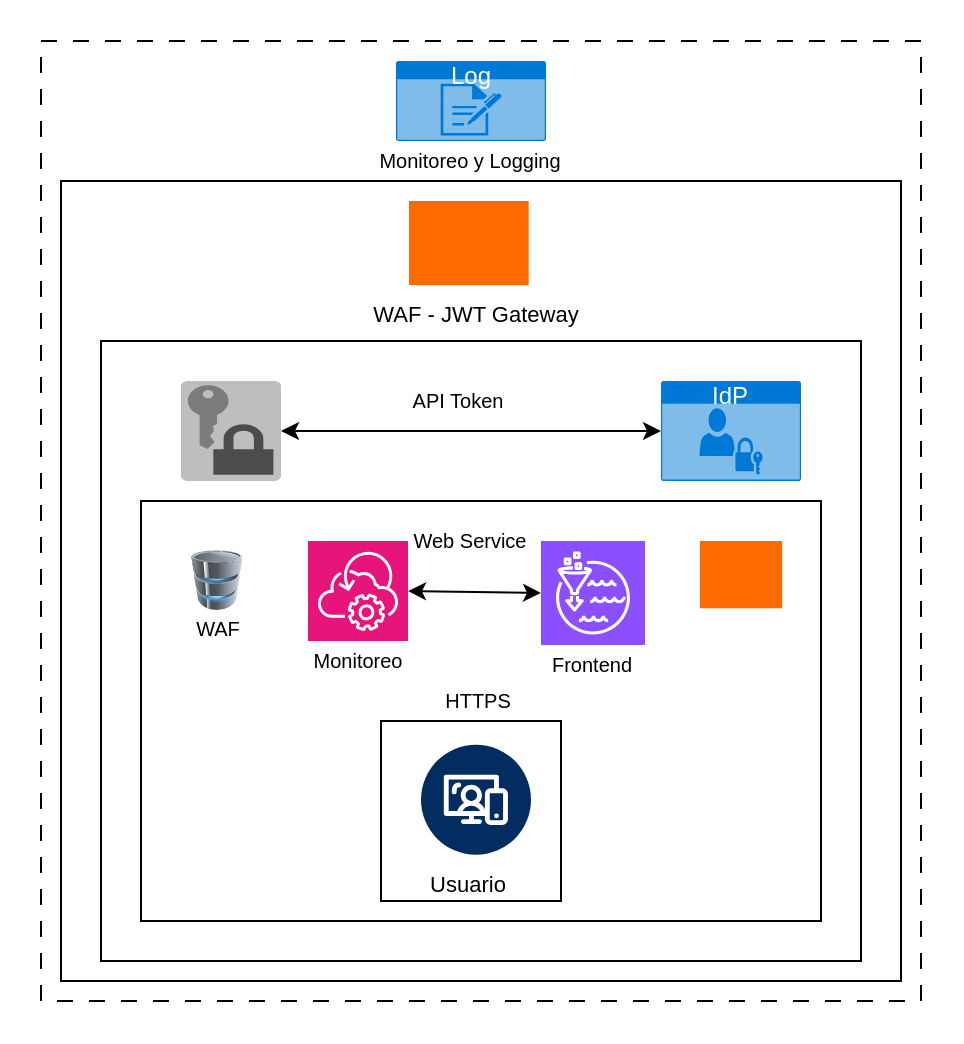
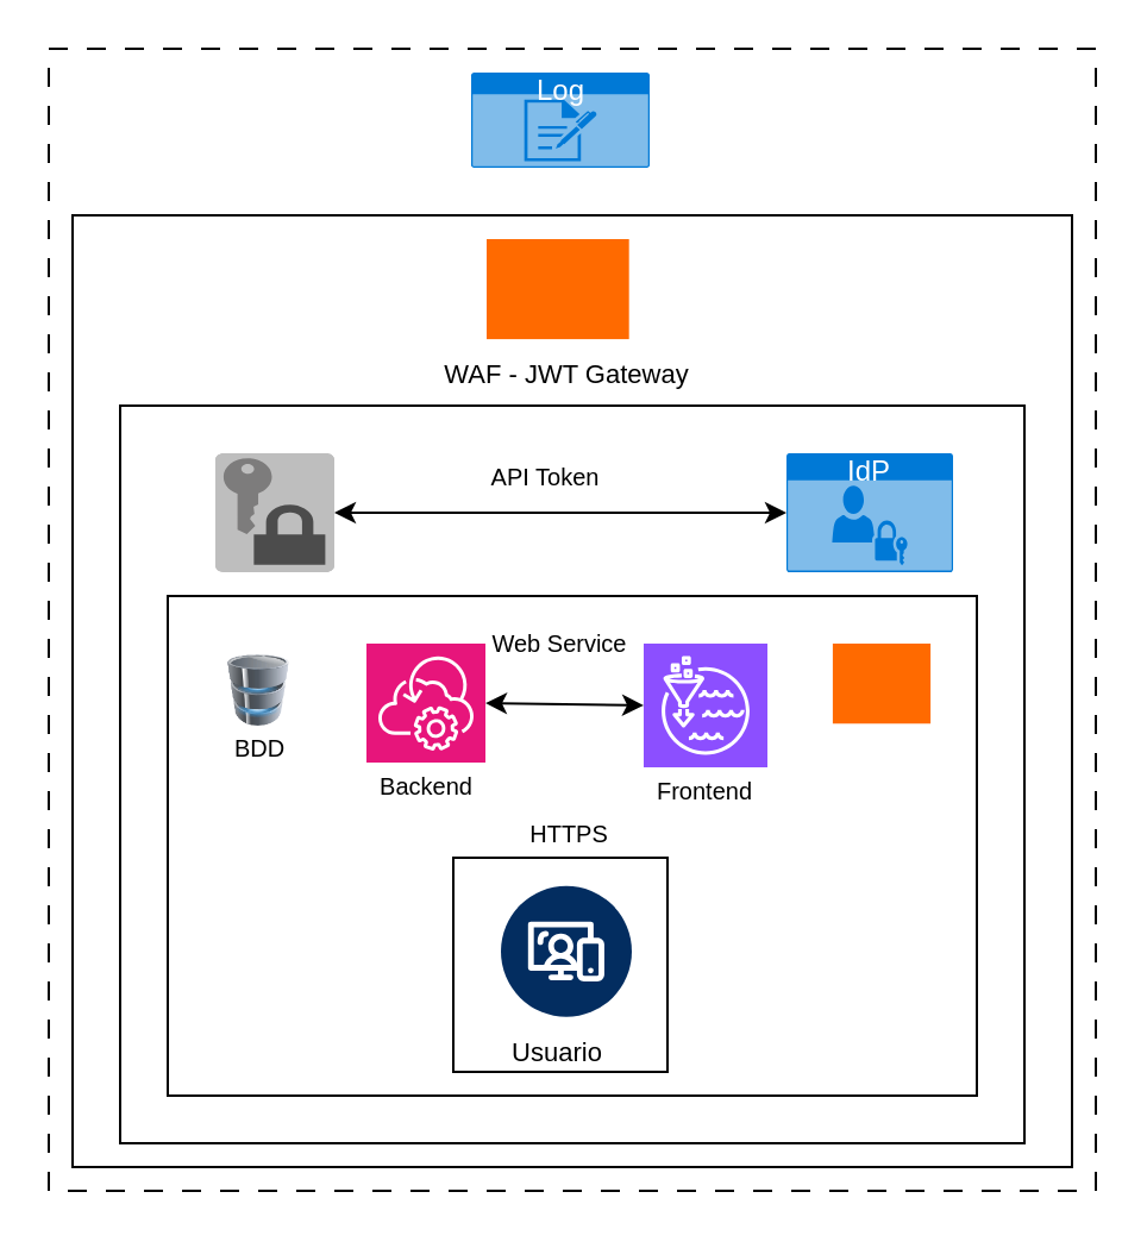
  <mxCell id="0" />
  <mxCell id="1" parent="0" />
  <mxCell id="2" value="" style="rounded=0;whiteSpace=wrap;html=1;dashed=1;dashPattern=8 8;" vertex="1" parent="1"><mxGeometry x="20" y="20" width="440" height="480" as="geometry" /></mxCell>
  <mxCell id="3" value="" style="rounded=0;whiteSpace=wrap;html=1;" vertex="1" parent="1"><mxGeometry x="30" y="90" width="420" height="400" as="geometry" /></mxCell>
  <mxCell id="4" value="" style="rounded=0;whiteSpace=wrap;html=1;" vertex="1" parent="1"><mxGeometry x="50" y="170" width="380" height="310" as="geometry" /></mxCell>
  <mxCell id="5" value="" style="rounded=0;whiteSpace=wrap;html=1;" vertex="1" parent="1"><mxGeometry x="70" y="250" width="340" height="210" as="geometry" /></mxCell>
  <mxCell id="6" value="" style="rounded=0;whiteSpace=wrap;html=1;" vertex="1" parent="1"><mxGeometry x="190" y="360" width="90" height="90" as="geometry" /></mxCell>
  <mxCell id="7" value="" style="verticalLabelPosition=bottom;aspect=fixed;html=1;shape=mxgraph.salesforce.web2;" vertex="1" parent="1"><mxGeometry x="210" y="371.88" width="55" height="55" as="geometry" /></mxCell>
  <mxCell id="8" value="" style="outlineConnect=0;dashed=0;verticalLabelPosition=bottom;verticalAlign=top;align=center;html=1;shape=mxgraph.aws3.data_encryption_key;fillColor=#7D7C7C;gradientColor=none;" vertex="1" parent="1"><mxGeometry x="90" y="190" width="50" height="50" as="geometry" /></mxCell>
  <mxCell id="9" value="" style="points=[];aspect=fixed;html=1;align=center;shadow=0;dashed=0;fillColor=#FF6A00;strokeColor=none;shape=mxgraph.alibaba_cloud.cfw_cloud_firewall;" vertex="1" parent="1"><mxGeometry x="204" y="100" width="59.84" height="42.05" as="geometry" /></mxCell>
  <mxCell id="10" value="WAF - JWT Gateway" style="text;html=1;align=center;verticalAlign=middle;whiteSpace=wrap;rounded=0;fontSize=11;" vertex="1" parent="1"><mxGeometry x="175.1" y="142.05" width="126" height="30" as="geometry" /></mxCell>
  <mxCell id="11" value="Usuario" style="text;html=1;align=center;verticalAlign=middle;whiteSpace=wrap;rounded=0;fontSize=11;" vertex="1" parent="1"><mxGeometry x="194" y="426.88" width="80" height="30" as="geometry" /></mxCell>
  <mxCell id="12" value="" style="points=[];aspect=fixed;html=1;align=center;shadow=0;dashed=0;fillColor=#FF6A00;strokeColor=none;shape=mxgraph.alibaba_cloud.ccn_cloud_connect_network;" vertex="1" parent="1"><mxGeometry x="349.45" y="270" width="41.1" height="33.63" as="geometry" /></mxCell>
  <mxCell id="13" value="IdP" style="html=1;whiteSpace=wrap;strokeColor=none;fillColor=#0079D6;labelPosition=center;verticalLabelPosition=middle;verticalAlign=top;align=center;fontSize=12;outlineConnect=0;spacingTop=-6;fontColor=#FFFFFF;sketch=0;shape=mxgraph.sitemap.login;" vertex="1" parent="1"><mxGeometry x="330" y="190" width="70" height="50" as="geometry" /></mxCell>
  <mxCell id="14" value="" style="endArrow=classic;startArrow=classic;html=1;rounded=0;exitX=1;exitY=0.5;exitDx=0;exitDy=0;exitPerimeter=0;entryX=0;entryY=0.5;entryDx=0;entryDy=0;entryPerimeter=0;" edge="1" parent="1" source="8" target="13"><mxGeometry width="50" height="50" relative="1" as="geometry"><mxPoint x="150" y="360" as="sourcePoint" /><mxPoint x="200" y="310" as="targetPoint" /></mxGeometry></mxCell>
  <mxCell id="15" value="Web Service" style="text;html=1;align=center;verticalAlign=middle;whiteSpace=wrap;rounded=0;fontSize=10;fontStyle=0" vertex="1" parent="1"><mxGeometry x="200" y="260" width="70" height="20" as="geometry" /></mxCell>
  <mxCell id="16" value="API Token" style="text;html=1;align=center;verticalAlign=middle;whiteSpace=wrap;rounded=0;fontSize=10;fontStyle=0" vertex="1" parent="1"><mxGeometry x="194" y="190" width="70" height="20" as="geometry" /></mxCell>
- <mxCell id="17" value="Monitoreo y Logging" style="text;html=1;align=center;verticalAlign=middle;whiteSpace=wrap;rounded=0;fontSize=10;fontStyle=0" vertex="1" parent="1"><mxGeometry x="185" y="70" width="100" height="20" as="geometry" /></mxCell>
  <mxCell id="18" value="Log" style="html=1;whiteSpace=wrap;strokeColor=none;fillColor=#0079D6;labelPosition=center;verticalLabelPosition=middle;verticalAlign=top;align=center;fontSize=12;outlineConnect=0;spacingTop=-6;fontColor=#FFFFFF;sketch=0;shape=mxgraph.sitemap.log;" vertex="1" parent="1"><mxGeometry x="197.5" y="30" width="75" height="40" as="geometry" /></mxCell>
  <mxCell id="19" value="HTTPS" style="text;html=1;align=center;verticalAlign=middle;whiteSpace=wrap;rounded=0;fontSize=10;fontStyle=0" vertex="1" parent="1"><mxGeometry x="204" y="339.99" width="70" height="20" as="geometry" /></mxCell>
  <mxCell id="20" value="" style="sketch=0;points=[[0,0,0],[0.25,0,0],[0.5,0,0],[0.75,0,0],[1,0,0],[0,1,0],[0.25,1,0],[0.5,1,0],[0.75,1,0],[1,1,0],[0,0.25,0],[0,0.5,0],[0,0.75,0],[1,0.25,0],[1,0.5,0],[1,0.75,0]];points=[[0,0,0],[0.25,0,0],[0.5,0,0],[0.75,0,0],[1,0,0],[0,1,0],[0.25,1,0],[0.5,1,0],[0.75,1,0],[1,1,0],[0,0.25,0],[0,0.5,0],[0,0.75,0],[1,0.25,0],[1,0.5,0],[1,0.75,0]];outlineConnect=0;fontColor=#232F3E;fillColor=#E7157B;strokeColor=#ffffff;dashed=0;verticalLabelPosition=bottom;verticalAlign=top;align=center;html=1;fontSize=12;fontStyle=0;aspect=fixed;shape=mxgraph.aws4.resourceIcon;resIcon=mxgraph.aws4.backint_agent;" vertex="1" parent="1"><mxGeometry x="153.5" y="270" width="50" height="50" as="geometry" /></mxCell>
  <mxCell id="21" value="" style="sketch=0;points=[[0,0,0],[0.25,0,0],[0.5,0,0],[0.75,0,0],[1,0,0],[0,1,0],[0.25,1,0],[0.5,1,0],[0.75,1,0],[1,1,0],[0,0.25,0],[0,0.5,0],[0,0.75,0],[1,0.25,0],[1,0.5,0],[1,0.75,0]];outlineConnect=0;fontColor=#232F3E;fillColor=#8C4FFF;strokeColor=#ffffff;dashed=0;verticalLabelPosition=bottom;verticalAlign=top;align=center;html=1;fontSize=12;fontStyle=0;aspect=fixed;shape=mxgraph.aws4.resourceIcon;resIcon=mxgraph.aws4.lake_formation;" vertex="1" parent="1"><mxGeometry x="270" y="270" width="52" height="52" as="geometry" /></mxCell>
  <mxCell id="22" value="" style="endArrow=classic;startArrow=classic;html=1;rounded=0;exitX=1;exitY=0.5;exitDx=0;exitDy=0;exitPerimeter=0;entryX=0;entryY=0.5;entryDx=0;entryDy=0;entryPerimeter=0;" edge="1" parent="1" source="20" target="21"><mxGeometry width="50" height="50" relative="1" as="geometry"><mxPoint x="150" y="225" as="sourcePoint" /><mxPoint x="340" y="225" as="targetPoint" /></mxGeometry></mxCell>
  <mxCell id="23" value="Frontend" style="text;html=1;align=center;verticalAlign=middle;whiteSpace=wrap;rounded=0;fontSize=10;fontStyle=0" vertex="1" parent="1"><mxGeometry x="261" y="322" width="70" height="20" as="geometry" /></mxCell>
- <mxCell id="24" value="Monitoreo" style="text;html=1;align=center;verticalAlign=middle;whiteSpace=wrap;rounded=0;fontSize=10;fontStyle=0" vertex="1" parent="1"><mxGeometry x="143.5" y="319.99" width="70" height="20" as="geometry" /></mxCell>
+ <mxCell id="24" value="Backend" style="text;html=1;align=center;verticalAlign=middle;whiteSpace=wrap;rounded=0;fontSize=10;fontStyle=0" vertex="1" parent="1"><mxGeometry x="143.5" y="319.99" width="70" height="20" as="geometry" /></mxCell>
  <mxCell id="25" value="" style="image;html=1;image=img/lib/clip_art/computers/Database_128x128.png" vertex="1" parent="1"><mxGeometry x="83.5" y="275" width="50" height="30" as="geometry" /></mxCell>
- <mxCell id="26" value="WAF" style="text;html=1;align=center;verticalAlign=middle;whiteSpace=wrap;rounded=0;fontSize=10;fontStyle=0" vertex="1" parent="1"><mxGeometry x="73.5" y="303.63" width="70" height="20" as="geometry" /></mxCell>
+ <mxCell id="26" value="BDD" style="text;html=1;align=center;verticalAlign=middle;whiteSpace=wrap;rounded=0;fontSize=10;fontStyle=0" vertex="1" parent="1"><mxGeometry x="73.5" y="303.63" width="70" height="20" as="geometry" /></mxCell>
